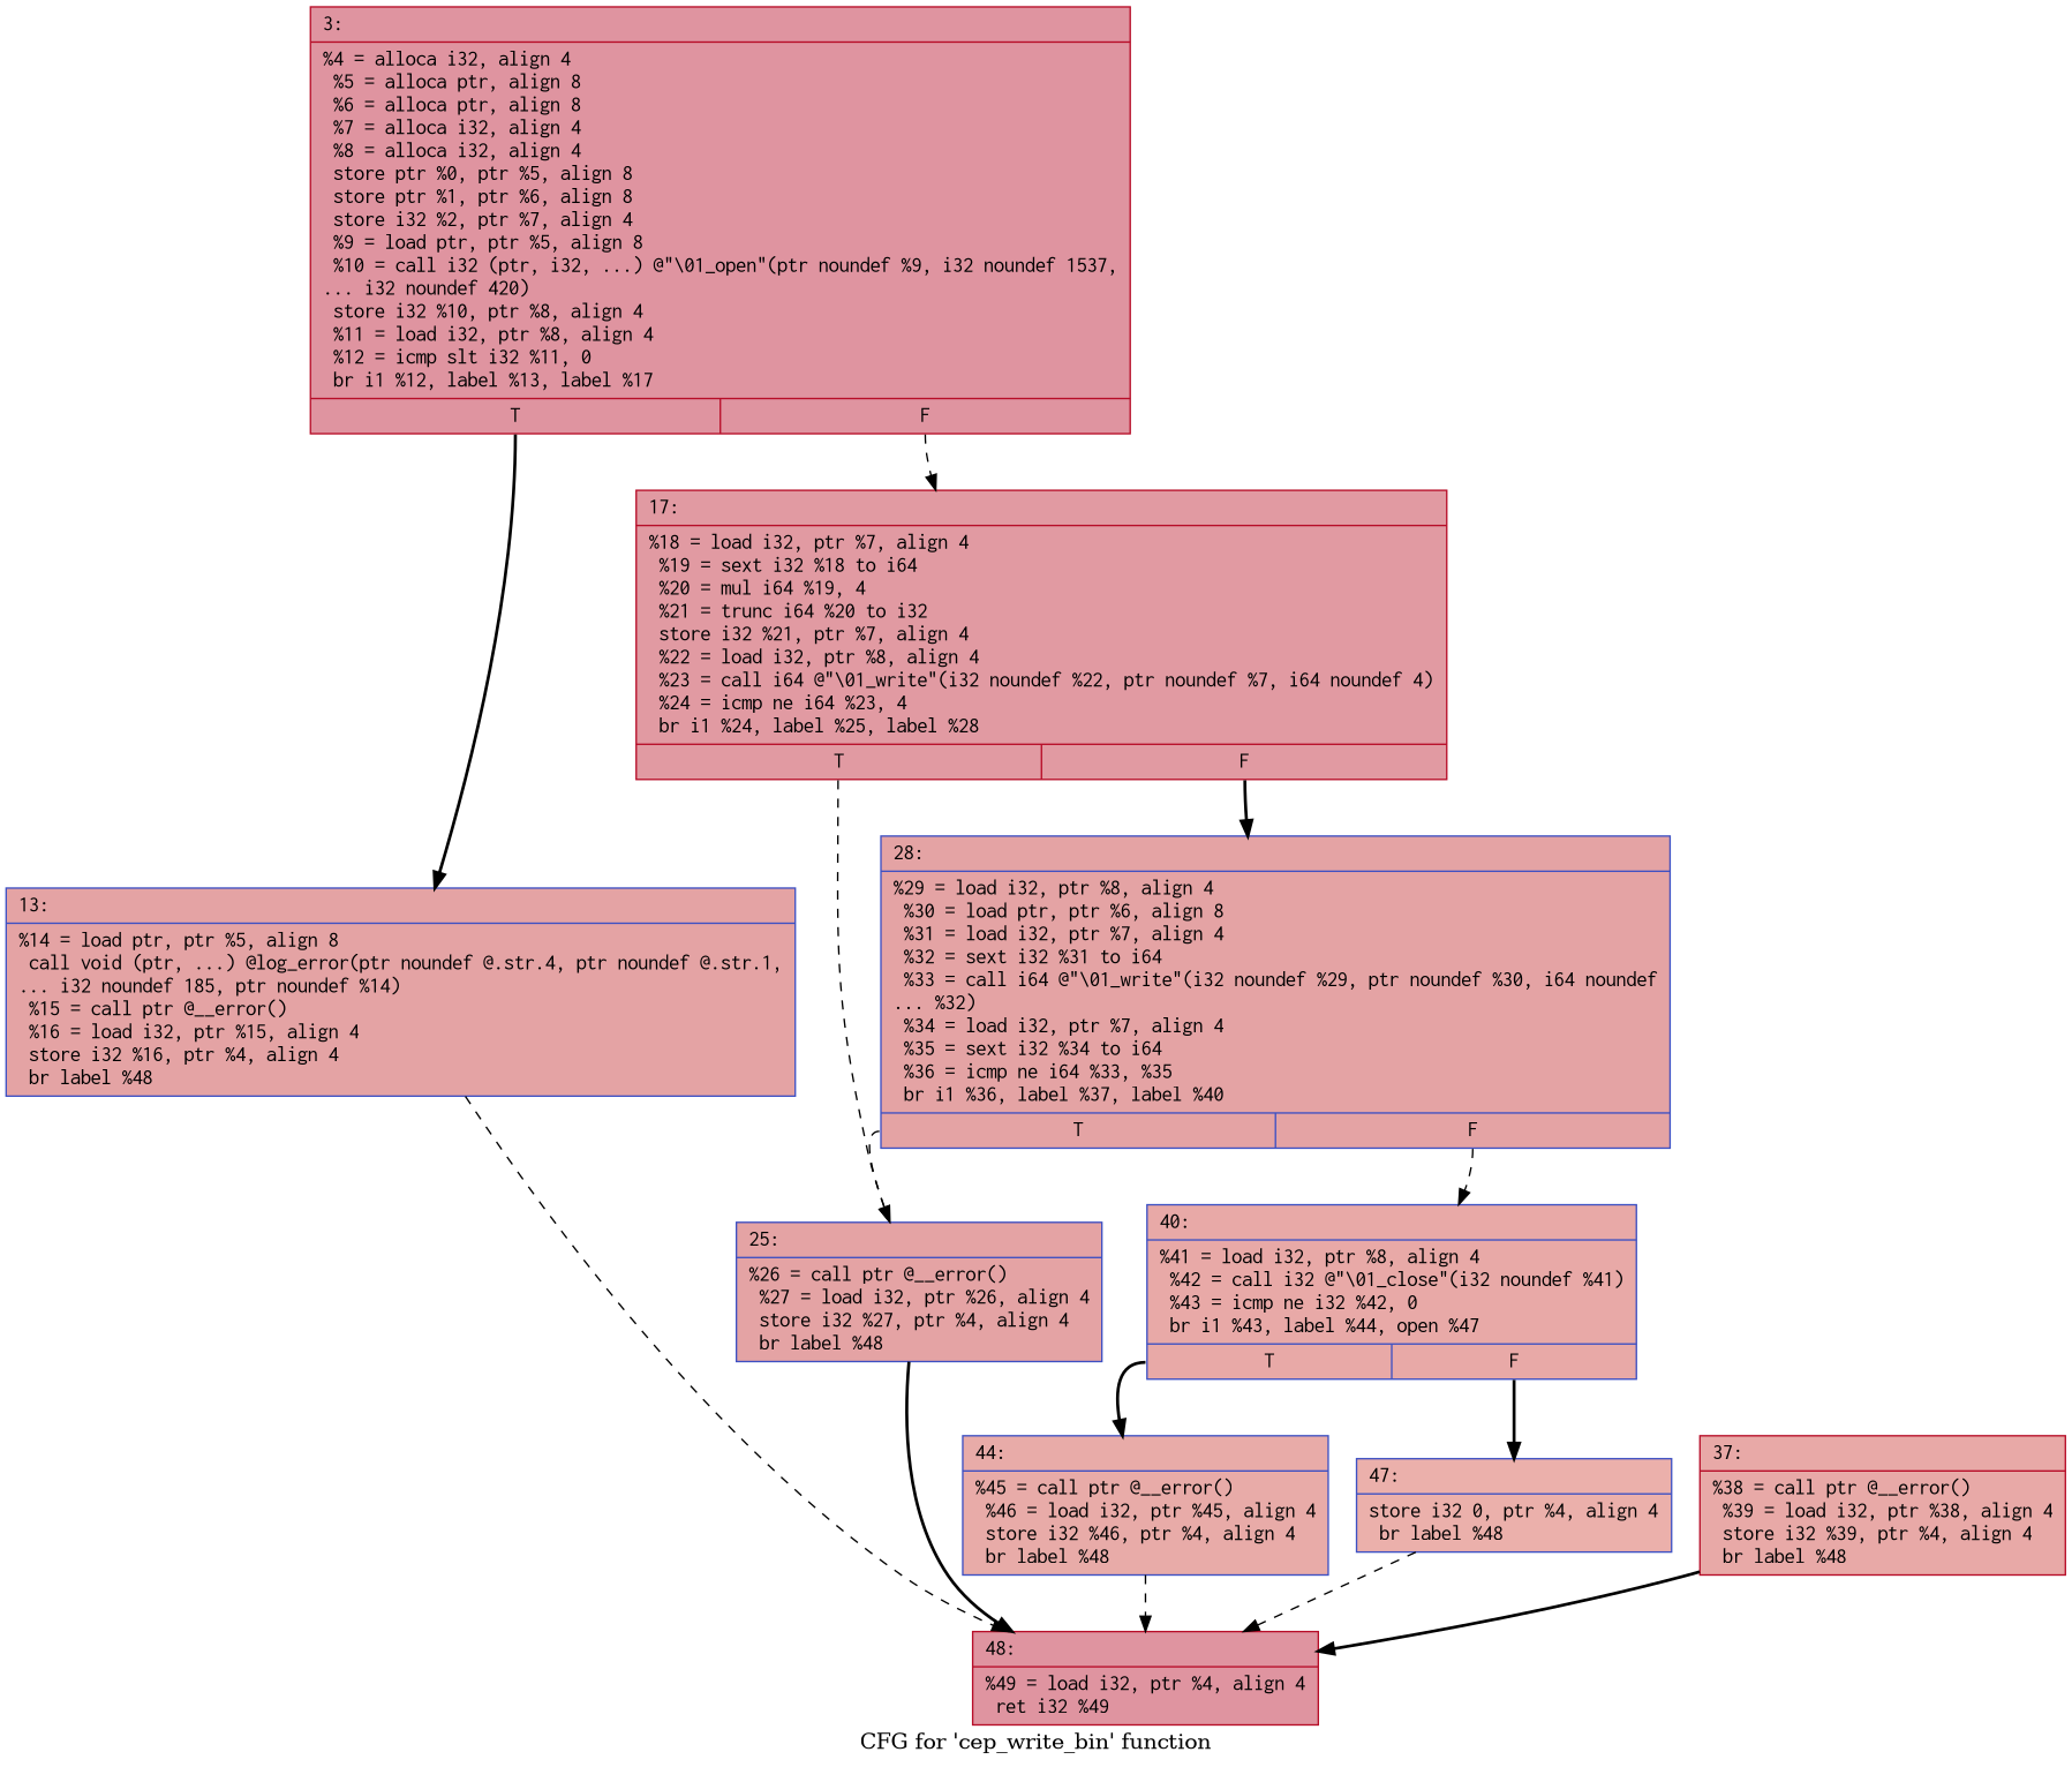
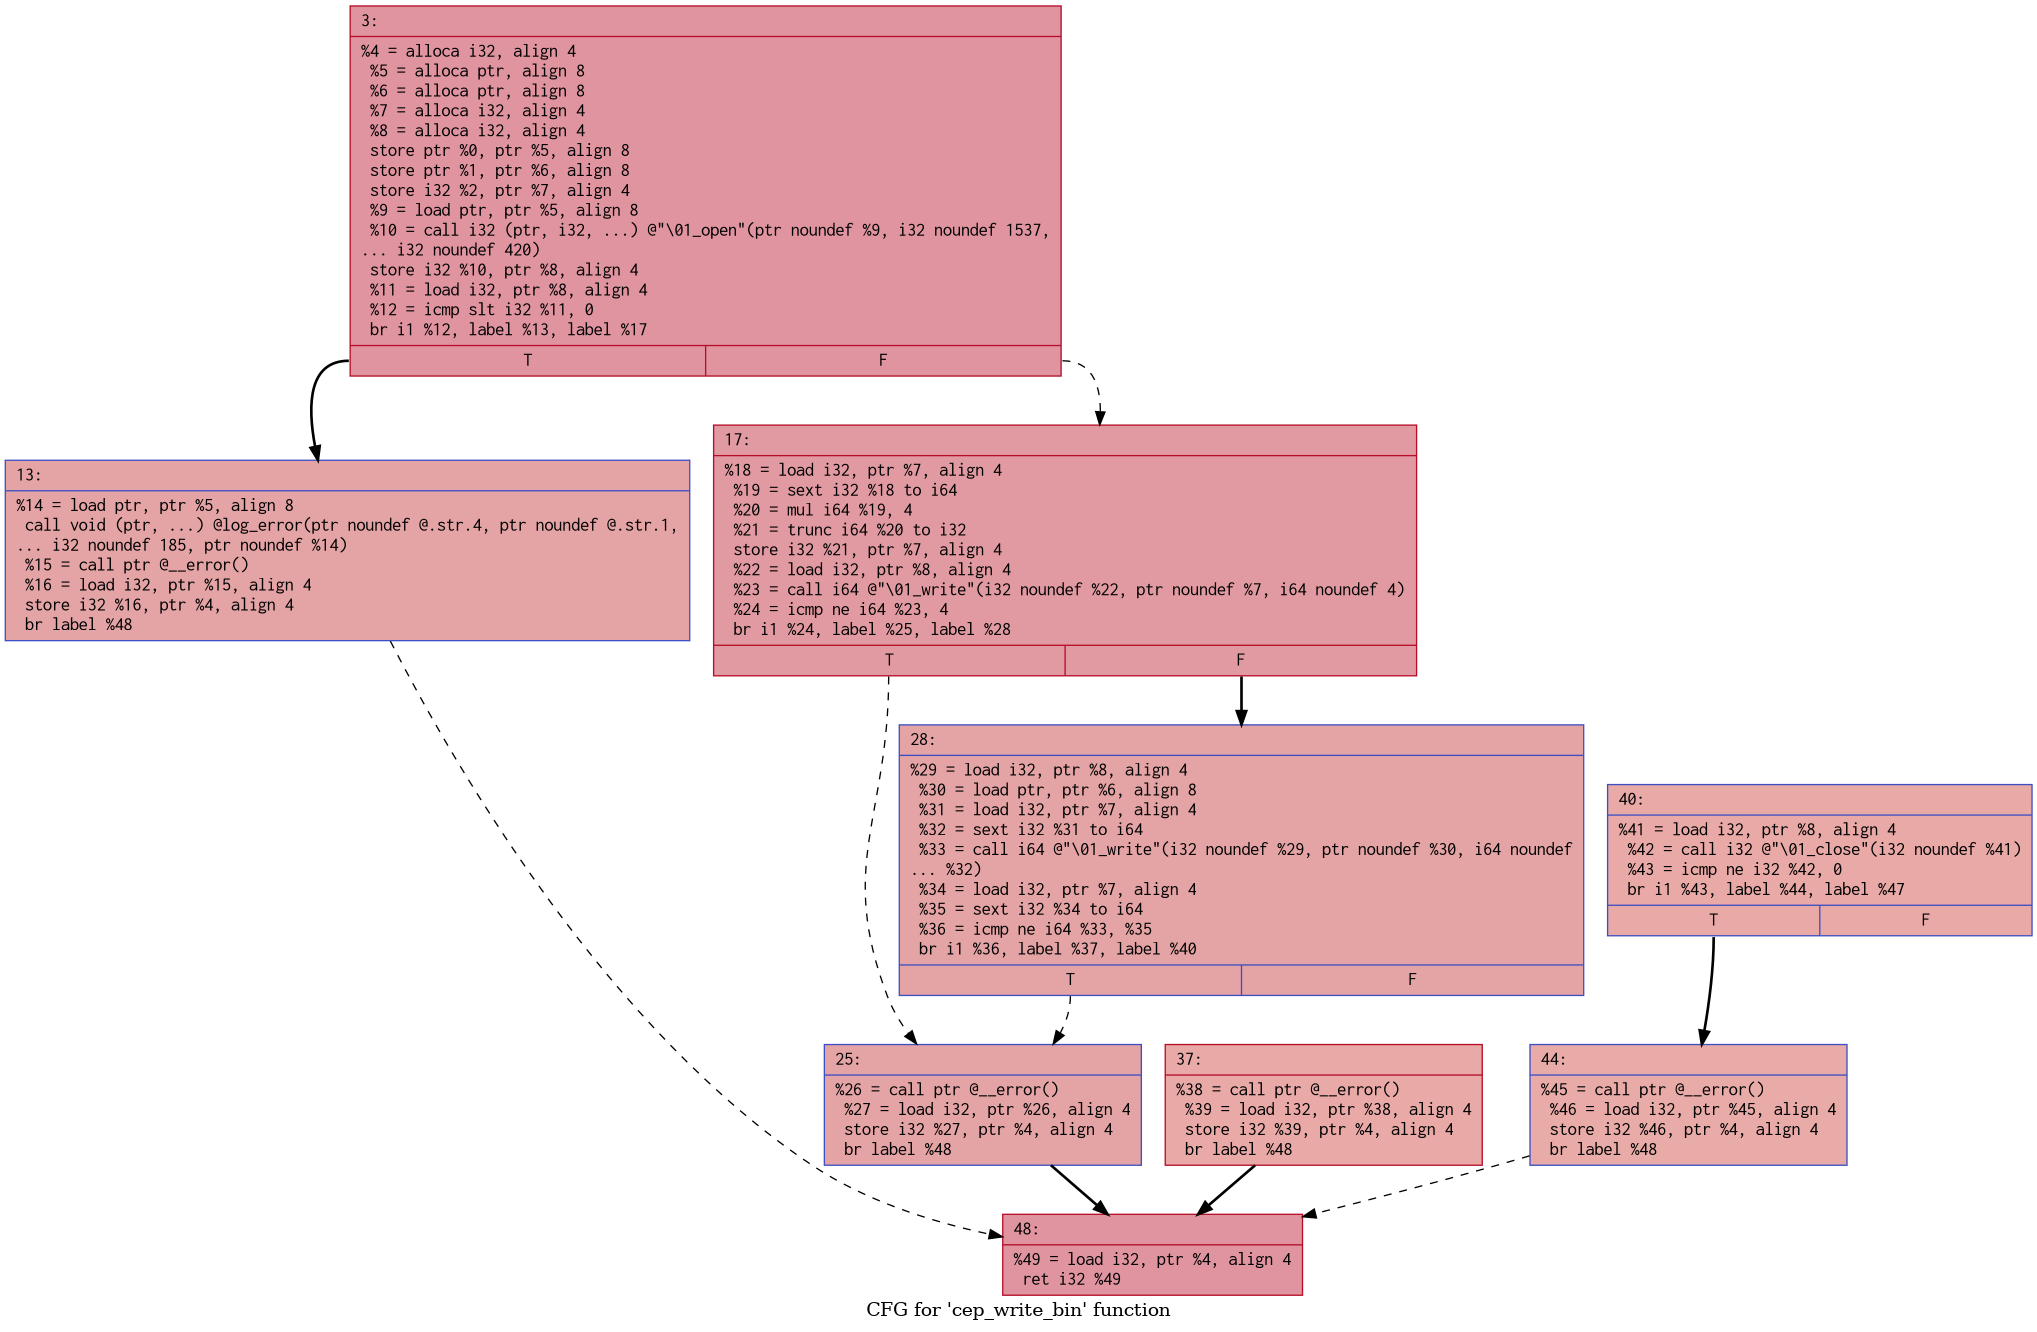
  digraph {
    label="CFG for 'cep_write_bin' function"
    node [color="#3d50c3ff" fillcolor="#c32e3170" fontname=Courier shape=record style=filled]
    edge [style=dashed]
    n1 [color="#b70d28ff" fillcolor="#b70d2870" label="{3:\l|  %4 = alloca i32, align 4\l  %5 = alloca ptr, align 8\l  %6 = alloca ptr, align 8\l  %7 = alloca i32, align 4\l  %8 = alloca i32, align 4\l  store ptr %0, ptr %5, align 8\l  store ptr %1, ptr %6, align 8\l  store i32 %2, ptr %7, align 4\l  %9 = load ptr, ptr %5, align 8\l  %10 = call i32 (ptr, i32, ...) @\"\\01_open\"(ptr noundef %9, i32 noundef 1537,\l... i32 noundef 420)\l  store i32 %10, ptr %8, align 4\l  %11 = load i32, ptr %8, align 4\l  %12 = icmp slt i32 %11, 0\l  br i1 %12, label %13, label %17\l|{<s0>T|<s1>F}}"]
    n2 [label="{13:\l|  %14 = load ptr, ptr %5, align 8\l  call void (ptr, ...) @log_error(ptr noundef @.str.4, ptr noundef @.str.1,\l... i32 noundef 185, ptr noundef %14)\l  %15 = call ptr @__error()\l  %16 = load i32, ptr %15, align 4\l  store i32 %16, ptr %4, align 4\l  br label %48\l}"]
    n3 [color="#b70d28ff" fillcolor="#bb1b2c70" label="{17:\l|  %18 = load i32, ptr %7, align 4\l  %19 = sext i32 %18 to i64\l  %20 = mul i64 %19, 4\l  %21 = trunc i64 %20 to i32\l  store i32 %21, ptr %7, align 4\l  %22 = load i32, ptr %8, align 4\l  %23 = call i64 @\"\\01_write\"(i32 noundef %22, ptr noundef %7, i64 noundef 4)\l  %24 = icmp ne i64 %23, 4\l  br i1 %24, label %25, label %28\l|{<s0>T|<s1>F}}"]
    n4 [color="#b70d28ff" fillcolor="#b70d2870" label="{48:\l|  %49 = load i32, ptr %4, align 4\l  ret i32 %49\l}"]
    n5 [label="{25:\l|  %26 = call ptr @__error()\l  %27 = load i32, ptr %26, align 4\l  store i32 %27, ptr %4, align 4\l  br label %48\l}"]
    n6 [label="{28:\l|  %29 = load i32, ptr %8, align 4\l  %30 = load ptr, ptr %6, align 8\l  %31 = load i32, ptr %7, align 4\l  %32 = sext i32 %31 to i64\l  %33 = call i64 @\"\\01_write\"(i32 noundef %29, ptr noundef %30, i64 noundef\l... %32)\l  %34 = load i32, ptr %7, align 4\l  %35 = sext i32 %34 to i64\l  %36 = icmp ne i64 %33, %35\l  br i1 %36, label %37, label %40\l|{<s0>T|<s1>F}}"]
-   n7 [fillcolor="#ca3b3770" label="{40:\l|  %41 = load i32, ptr %8, align 4\l  %42 = call i32 @\"\\01_close\"(i32 noundef %41)\l  %43 = icmp ne i32 %42, 0\l  br i1 %43, label %44, open %47\l|{<s0>T|<s1>F}}"]
+   n7 [fillcolor="#ca3b3770" label="{40:\l|  %41 = load i32, ptr %8, align 4\l  %42 = call i32 @\"\\01_close\"(i32 noundef %41)\l  %43 = icmp ne i32 %42, 0\l  br i1 %43, label %44, label %47\l|{<s0>T|<s1>F}}"]
    n8 [color="#b70d28ff" fillcolor="#ca3b3770" label="{37:\l|  %38 = call ptr @__error()\l  %39 = load i32, ptr %38, align 4\l  store i32 %39, ptr %4, align 4\l  br label %48\l}"]
    n9 [fillcolor="#cc403a70" label="{44:\l|  %45 = call ptr @__error()\l  %46 = load i32, ptr %45, align 4\l  store i32 %46, ptr %4, align 4\l  br label %48\l}"]
-   n10 [fillcolor="#d24b4070" label="{47:\l|  store i32 0, ptr %4, align 4\l  br label %48\l}"]
    n1 -> n2 [style=bold tailport=s0]
    n1 -> n3 [tailport=s1]
    n2 -> n4
    n3 -> n5 [tailport=s0]
    n3 -> n6 [style=bold tailport=s1]
    n5 -> n4 [style=bold]
    n6 -> n5 [tailport=s0]
-   n6 -> n7 [tailport=s1]
    n7 -> n9 [style=bold tailport=s0]
-   n7 -> n10 [style=bold tailport=s1]
    n8 -> n4 [style=bold]
    n9 -> n4
-   n10 -> n4
  }
